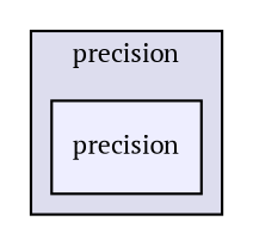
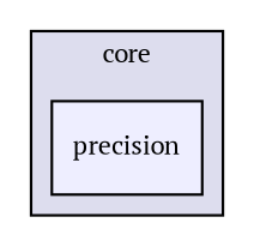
  digraph {
    compound=true
    fontname="PT Serif"
    n1 [fillcolor="#eeeeff" fontname="PT Serif" fontsize=10 label=precision pencolor=black shape=box style=filled]
    subgraph cluster_1 {
      bgcolor="#ddddee"
      fontsize=10
-     label=precision
+     label=core
      pencolor=black
      n1
    }
  }
